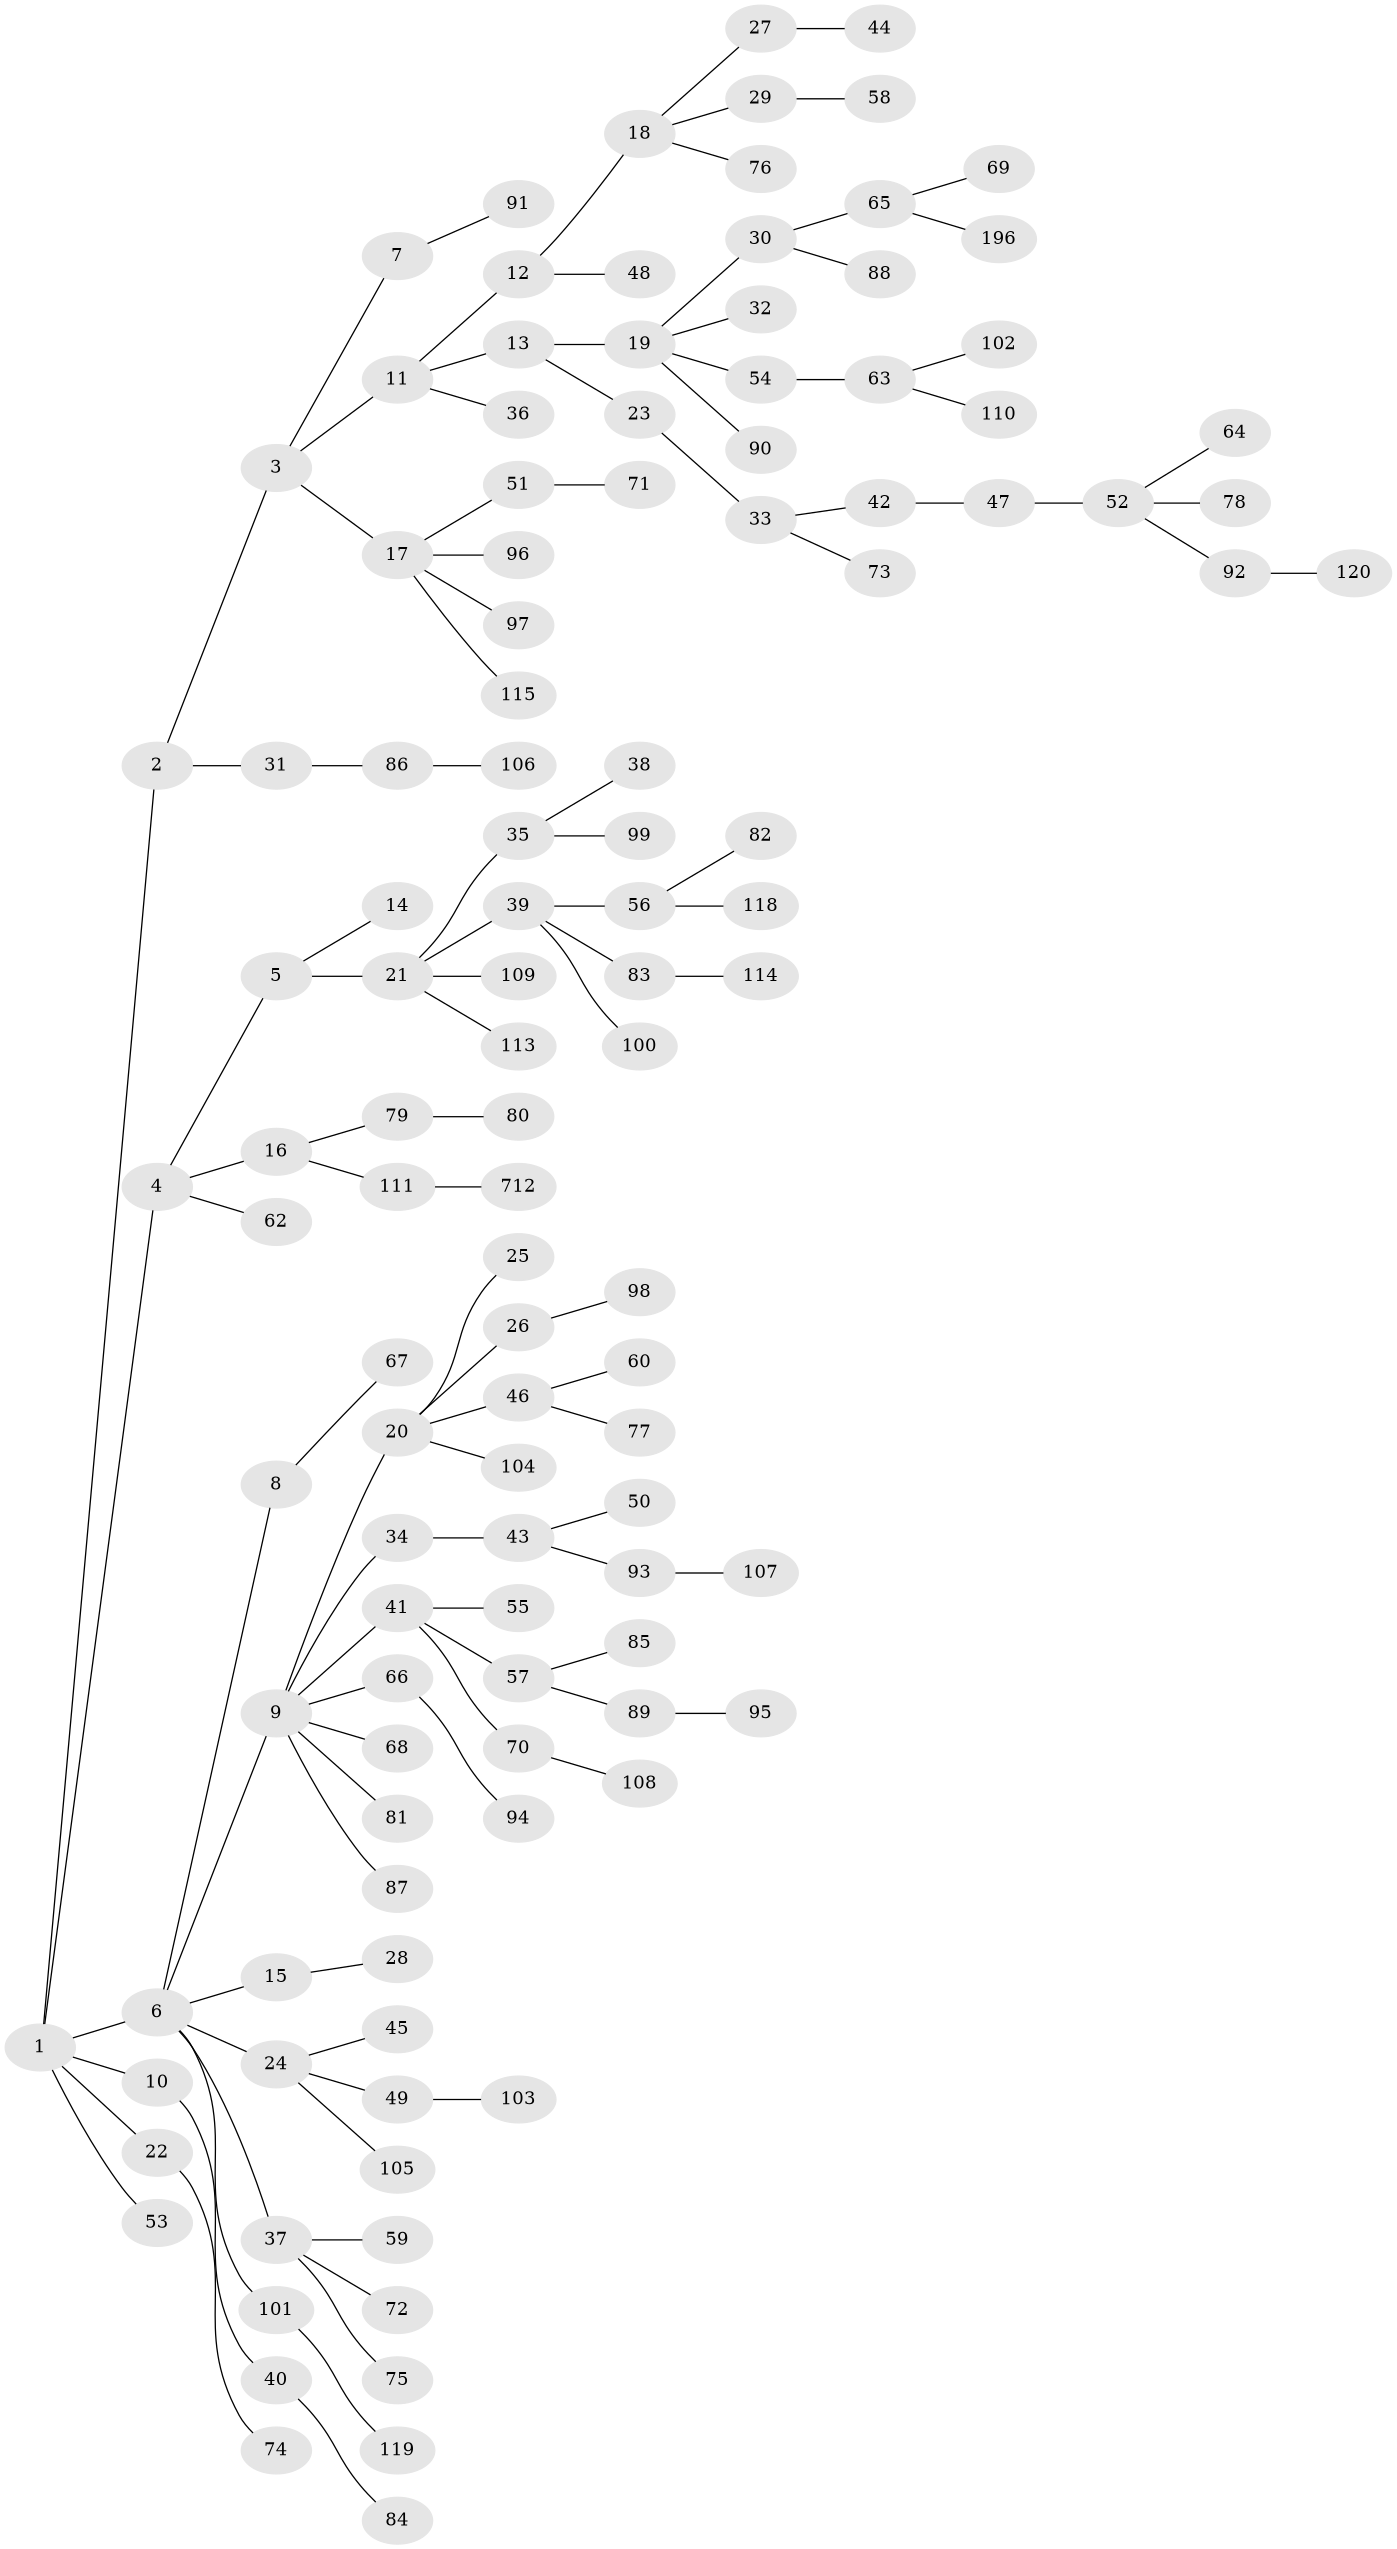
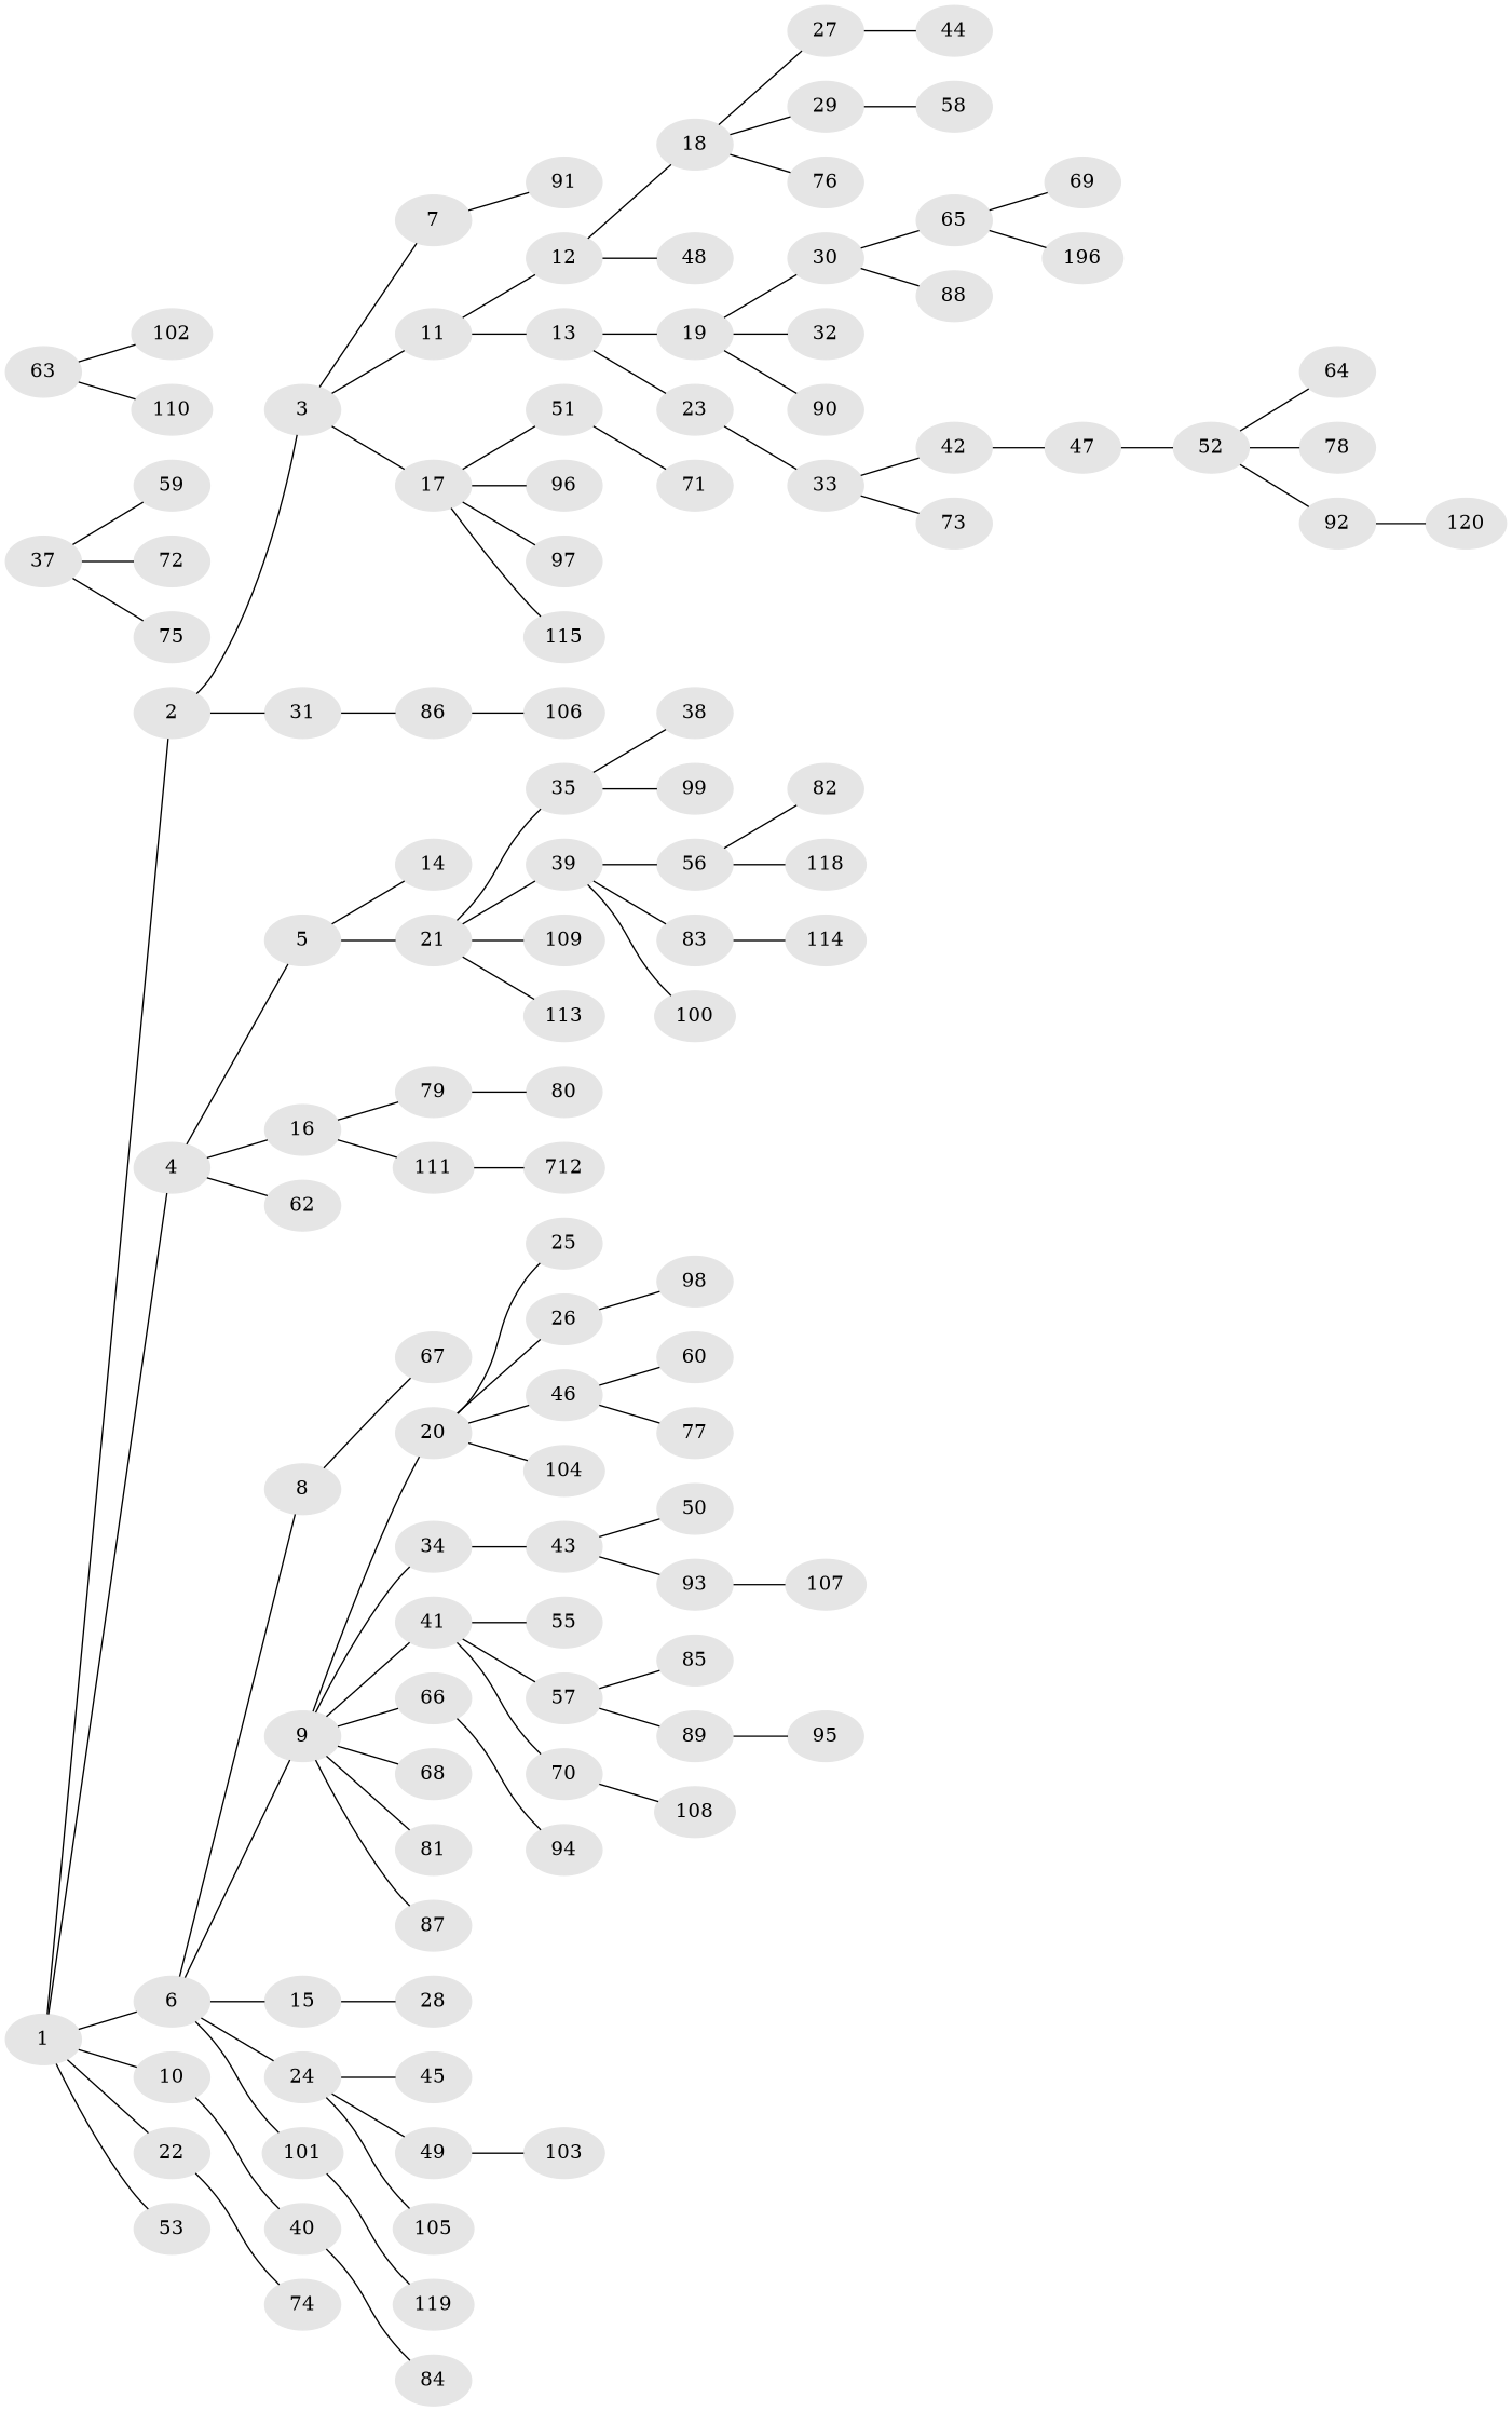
  graph {
    rankdir=LR
    node [color=gray90 style=filled]
    1
    2
    4
    6
    10
    22
    53
    3
    31
    5
    16
    62
    8
    9
    15
    24
    37
    101
    40
    74
    7
    11
    17
    86
    91
    12
    13
-   36
    51
    96
    97
    115
    14
    21
    79
    111
    35
    39
    109
    113
    67
    20
    34
    41
    66
    68
    81
    87
    28
    45
    49
    105
    59
    72
    75
    119
    25
    26
    46
    104
    43
    55
    57
    70
    94
    84
    18
    48
    19
    23
    27
    29
    76
    30
    32
-   54
    90
    33
    80
    n80 [label=712]
    71
    44
    58
    65
    88
    63
    98
    60
    77
    38
    99
    56
    83
    100
    42
    73
    103
    69
    n99 [label=196]
    106
    47
    50
    93
    82
    118
    114
    85
    89
    108
    52
    107
    64
    78
    92
    120
    102
    110
    95
    1 -- 2
    1 -- 4
    1 -- 6
    1 -- 10
    1 -- 22
    1 -- 53
    2 -- 3
    2 -- 31
    4 -- 5
    4 -- 16
    4 -- 62
    6 -- 8
    6 -- 9
    6 -- 15
    6 -- 24
-   6 -- 37
    6 -- 101
    10 -- 40
    22 -- 74
    3 -- 7
    3 -- 11
    3 -- 17
    31 -- 86
    5 -- 14
    5 -- 21
    16 -- 79
    16 -- 111
    8 -- 67
    9 -- 20
    9 -- 34
    9 -- 41
    9 -- 66
    9 -- 68
    9 -- 81
    9 -- 87
    15 -- 28
    24 -- 45
    24 -- 49
    24 -- 105
    37 -- 59
    37 -- 72
    37 -- 75
    101 -- 119
    40 -- 84
    7 -- 91
    11 -- 12
    11 -- 13
-   11 -- 36
    17 -- 51
    17 -- 96
    17 -- 97
    17 -- 115
    86 -- 106
    12 -- 18
    12 -- 48
    13 -- 19
    13 -- 23
    51 -- 71
    21 -- 35
    21 -- 39
    21 -- 109
    21 -- 113
    79 -- 80
    111 -- n80
    35 -- 38
    35 -- 99
    39 -- 56
    39 -- 83
    39 -- 100
    20 -- 25
    20 -- 26
    20 -- 46
    20 -- 104
    34 -- 43
    41 -- 55
    41 -- 57
    41 -- 70
    66 -- 94
    49 -- 103
    26 -- 98
    46 -- 60
    46 -- 77
    43 -- 50
    43 -- 93
    57 -- 85
    57 -- 89
    70 -- 108
    18 -- 27
    18 -- 29
    18 -- 76
    19 -- 30
    19 -- 32
-   19 -- 54
    19 -- 90
    23 -- 33
    27 -- 44
    29 -- 58
    30 -- 65
    30 -- 88
-   54 -- 63
    33 -- 42
    33 -- 73
    65 -- 69
    65 -- n99
    63 -- 102
    63 -- 110
    56 -- 82
    56 -- 118
    83 -- 114
    42 -- 47
    47 -- 52
    93 -- 107
    89 -- 95
    52 -- 64
    52 -- 78
    52 -- 92
    92 -- 120
  }
